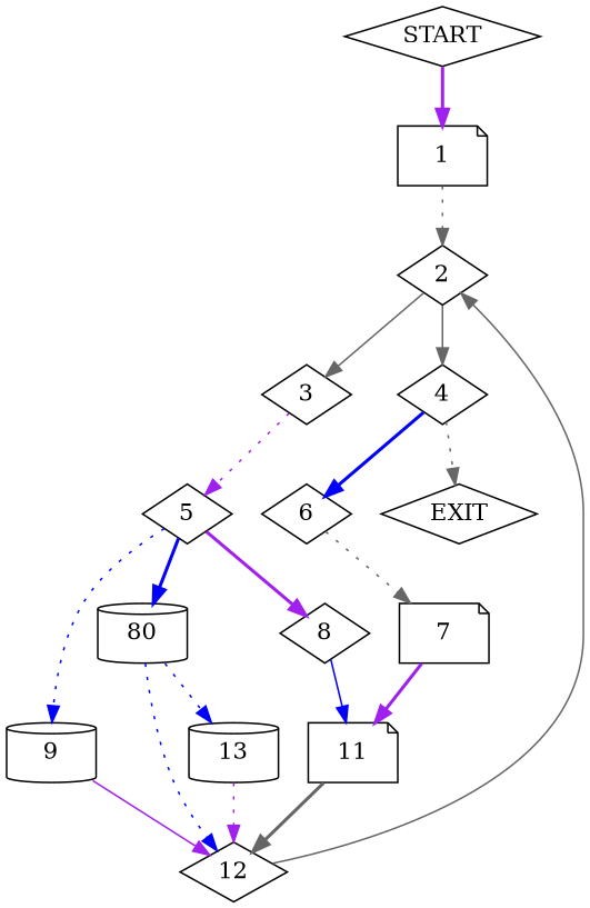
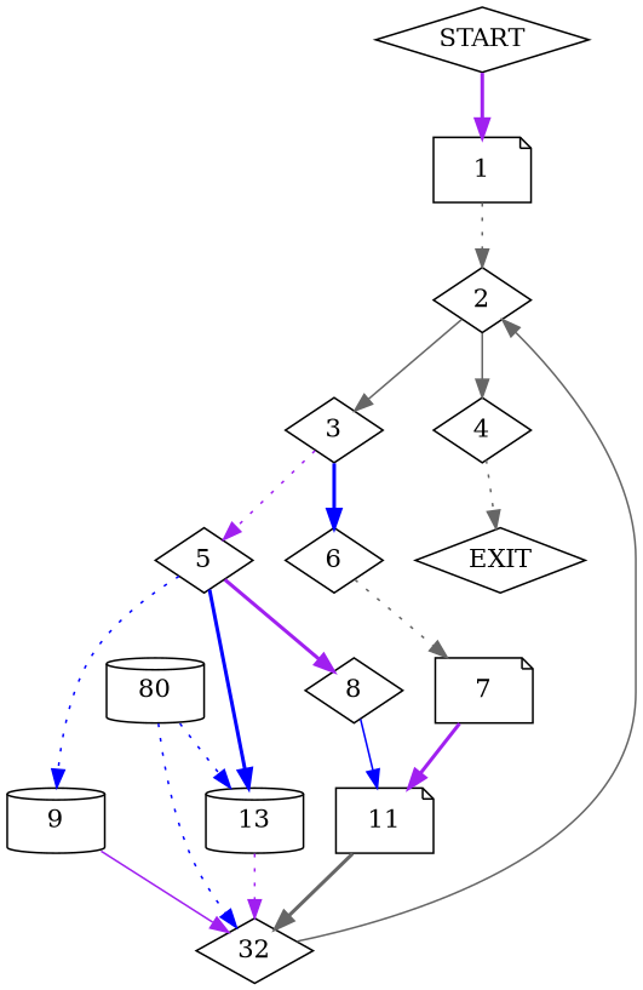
  digraph {
    node [shape=diamond]
    edge [color=gray40 style=dotted]
    n1 [label=START]
    1 [shape=note]
    2
    n4 [label=EXIT]
    3
    4
    5
    6
    9 [shape=cylinder]
    n10 [label=80 shape=cylinder]
    8
    7 [shape=note]
-   12
+   12 [label=32]
    13 [shape=cylinder]
    11 [shape=note]
    n1 -> 1 [color=purple style=bold]
    1 -> 2
    2 -> 3 [style=solid]
    2 -> 4 [style=solid]
    3 -> 5 [color=purple]
-   4 -> 6 [color=blue style=bold]
+   3 -> 6 [color=blue style=bold]
    4 -> n4
    5 -> 9 [color=blue]
-   5 -> n10 [color=blue style=bold]
+   5 -> 13 [color=blue style=bold]
    5 -> 8 [color=purple style=bold]
    6 -> 7
    9 -> 12 [color=purple style=solid]
    n10 -> 12 [color=blue]
    n10 -> 13 [color=blue]
    8 -> 11 [color=blue style=solid]
    7 -> 11 [color=purple style=bold]
    12 -> 2 [style=solid]
    13 -> 12 [color=purple]
    11 -> 12 [style=bold]
  }
